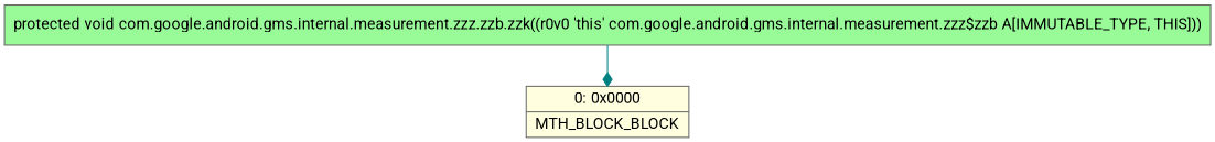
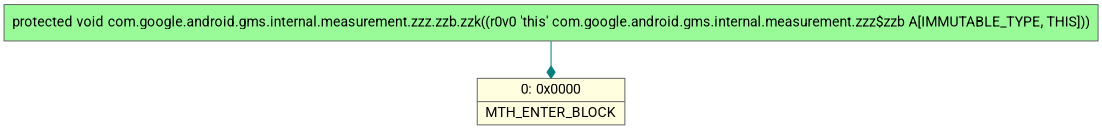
  digraph {
    fontname=Roboto
    node [color=gray40 shape=record style=filled fontname=Roboto]
-   n1 [label="{0\:\ 0x0000|MTH_BLOCK_BLOCK\l}" fillcolor=lightyellow]
+   n1 [label="{0\:\ 0x0000|MTH_ENTER_BLOCK\l}" fillcolor=lightyellow]
    n2 [label="{protected void com.google.android.gms.internal.measurement.zzz.zzb.zzk((r0v0 'this' com.google.android.gms.internal.measurement.zzz$zzb A[IMMUTABLE_TYPE, THIS])) }" fillcolor=palegreen]
    subgraph cluster_1 {
      label="R(0)"
    }
    n2 -> n1 [color=teal arrowhead=diamond fontname=Roboto]
  }
